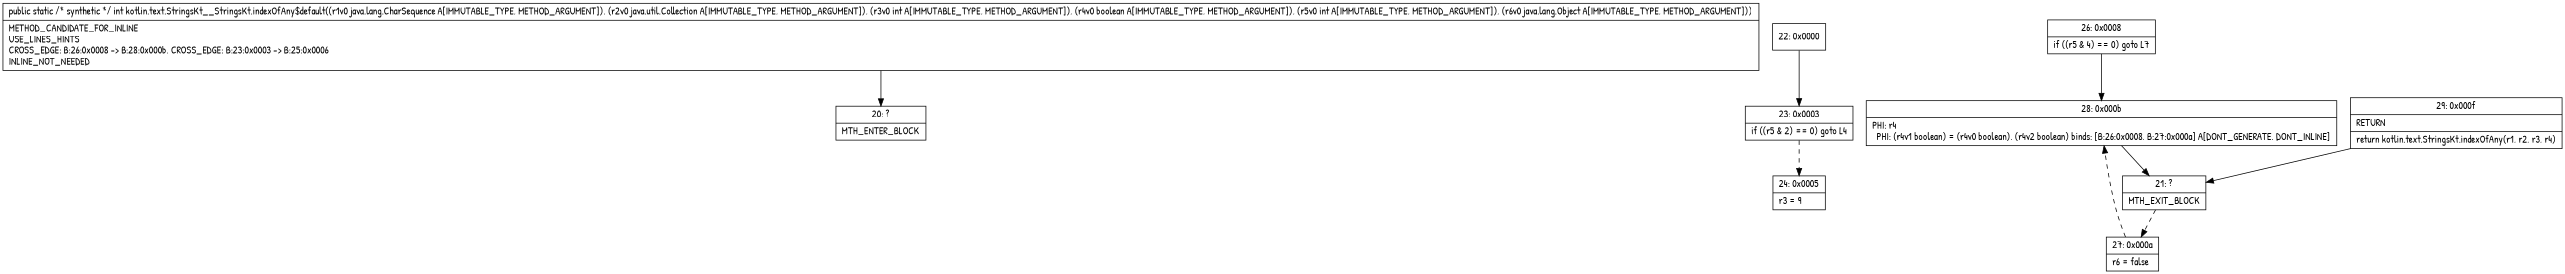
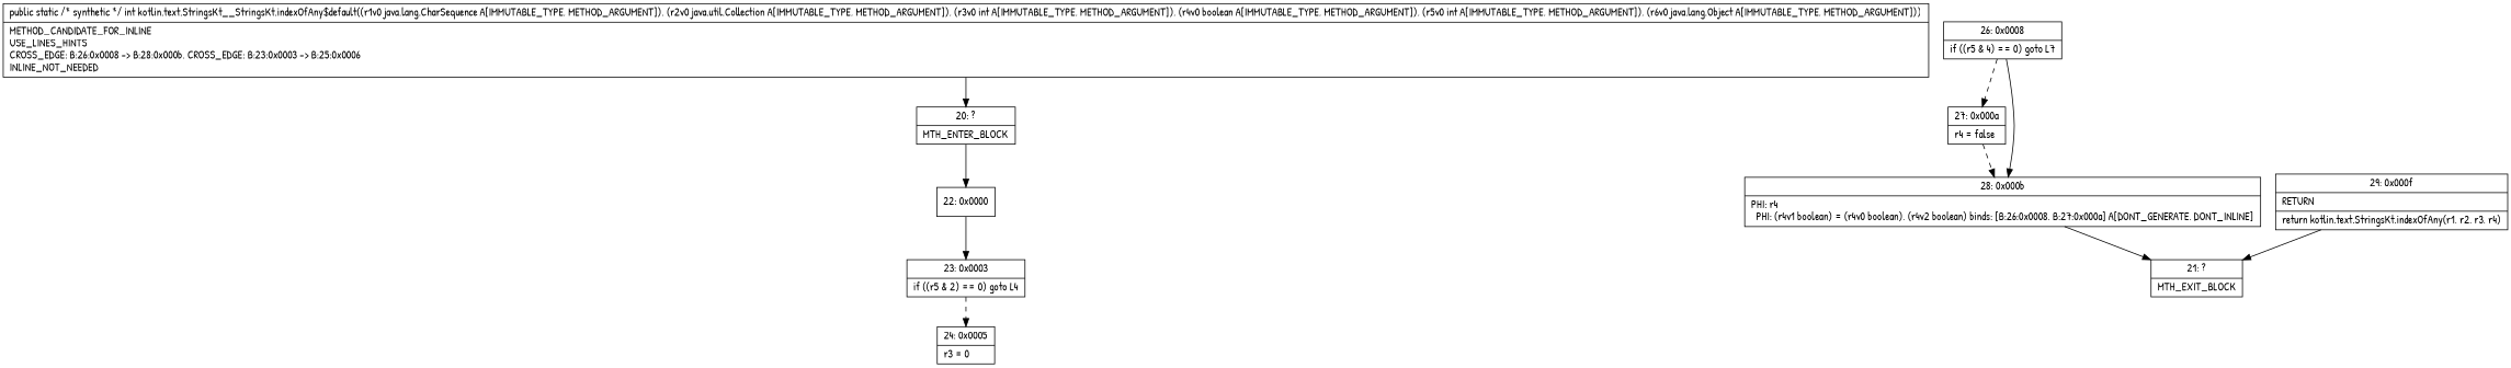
  digraph {
    fontname="Patrick Hand"
    node [fontname="Patrick Hand" shape=record]
    edge [fontname="Patrick Hand"]
    n1 [label="{20\:\ ?|MTH_ENTER_BLOCK\l}"]
    n2 [label="{22\:\ 0x0000}"]
    n3 [label="{23\:\ 0x0003|if ((r5 & 2) == 0) goto L4\l}"]
-   n4 [label="{24\:\ 0x0005|r3 = 9\l}"]
+   n4 [label="{24\:\ 0x0005|r3 = 0\l}"]
    n5 [label="{26\:\ 0x0008|if ((r5 & 4) == 0) goto L7\l}"]
-   n6 [label="{27\:\ 0x000a|r6 = false\l}"]
+   n6 [label="{27\:\ 0x000a|r4 = false\l}"]
    n7 [label="{28\:\ 0x000b|PHI: r4 \l  PHI: (r4v1 boolean) = (r4v0 boolean), (r4v2 boolean) binds: [B:26:0x0008, B:27:0x000a] A[DONT_GENERATE, DONT_INLINE]\l}"]
    n8 [label="{21\:\ ?|MTH_EXIT_BLOCK\l}"]
    n9 [label="{29\:\ 0x000f|RETURN\l|return kotlin.text.StringsKt.indexOfAny(r1, r2, r3, r4)\l}"]
    n10 [label="{public static \/* synthetic *\/ int kotlin.text.StringsKt__StringsKt.indexOfAny$default((r1v0 java.lang.CharSequence A[IMMUTABLE_TYPE, METHOD_ARGUMENT]), (r2v0 java.util.Collection A[IMMUTABLE_TYPE, METHOD_ARGUMENT]), (r3v0 int A[IMMUTABLE_TYPE, METHOD_ARGUMENT]), (r4v0 boolean A[IMMUTABLE_TYPE, METHOD_ARGUMENT]), (r5v0 int A[IMMUTABLE_TYPE, METHOD_ARGUMENT]), (r6v0 java.lang.Object A[IMMUTABLE_TYPE, METHOD_ARGUMENT]))  | METHOD_CANDIDATE_FOR_INLINE\lUSE_LINES_HINTS\lCROSS_EDGE: B:26:0x0008 \-\> B:28:0x000b, CROSS_EDGE: B:23:0x0003 \-\> B:25:0x0006\lINLINE_NOT_NEEDED\l}"]
+   n1 -> n2
    n2 -> n3
    n3 -> n4 [style=dashed]
-   n8 -> n6 [style=dashed]
+   n5 -> n6 [style=dashed]
    n5 -> n7
    n6 -> n7 [style=dashed]
    n7 -> n8
    n9 -> n8
    n10 -> n1
  }
